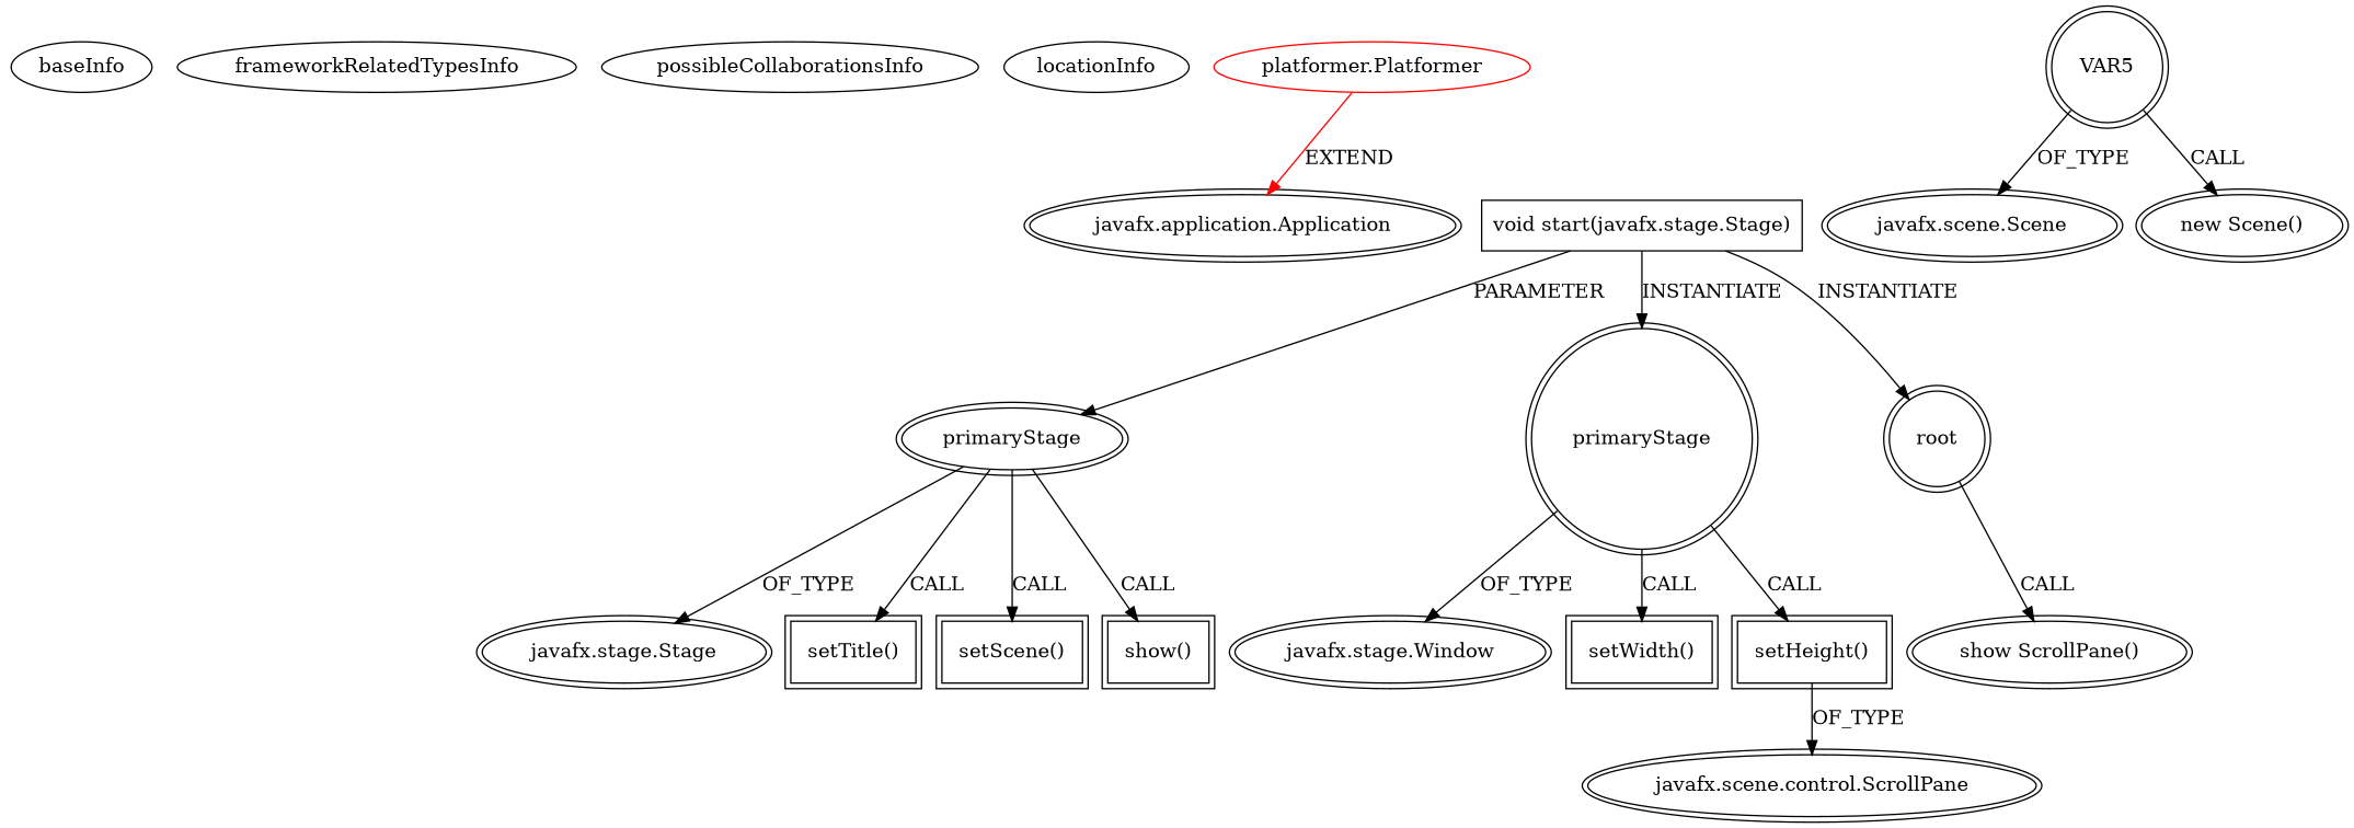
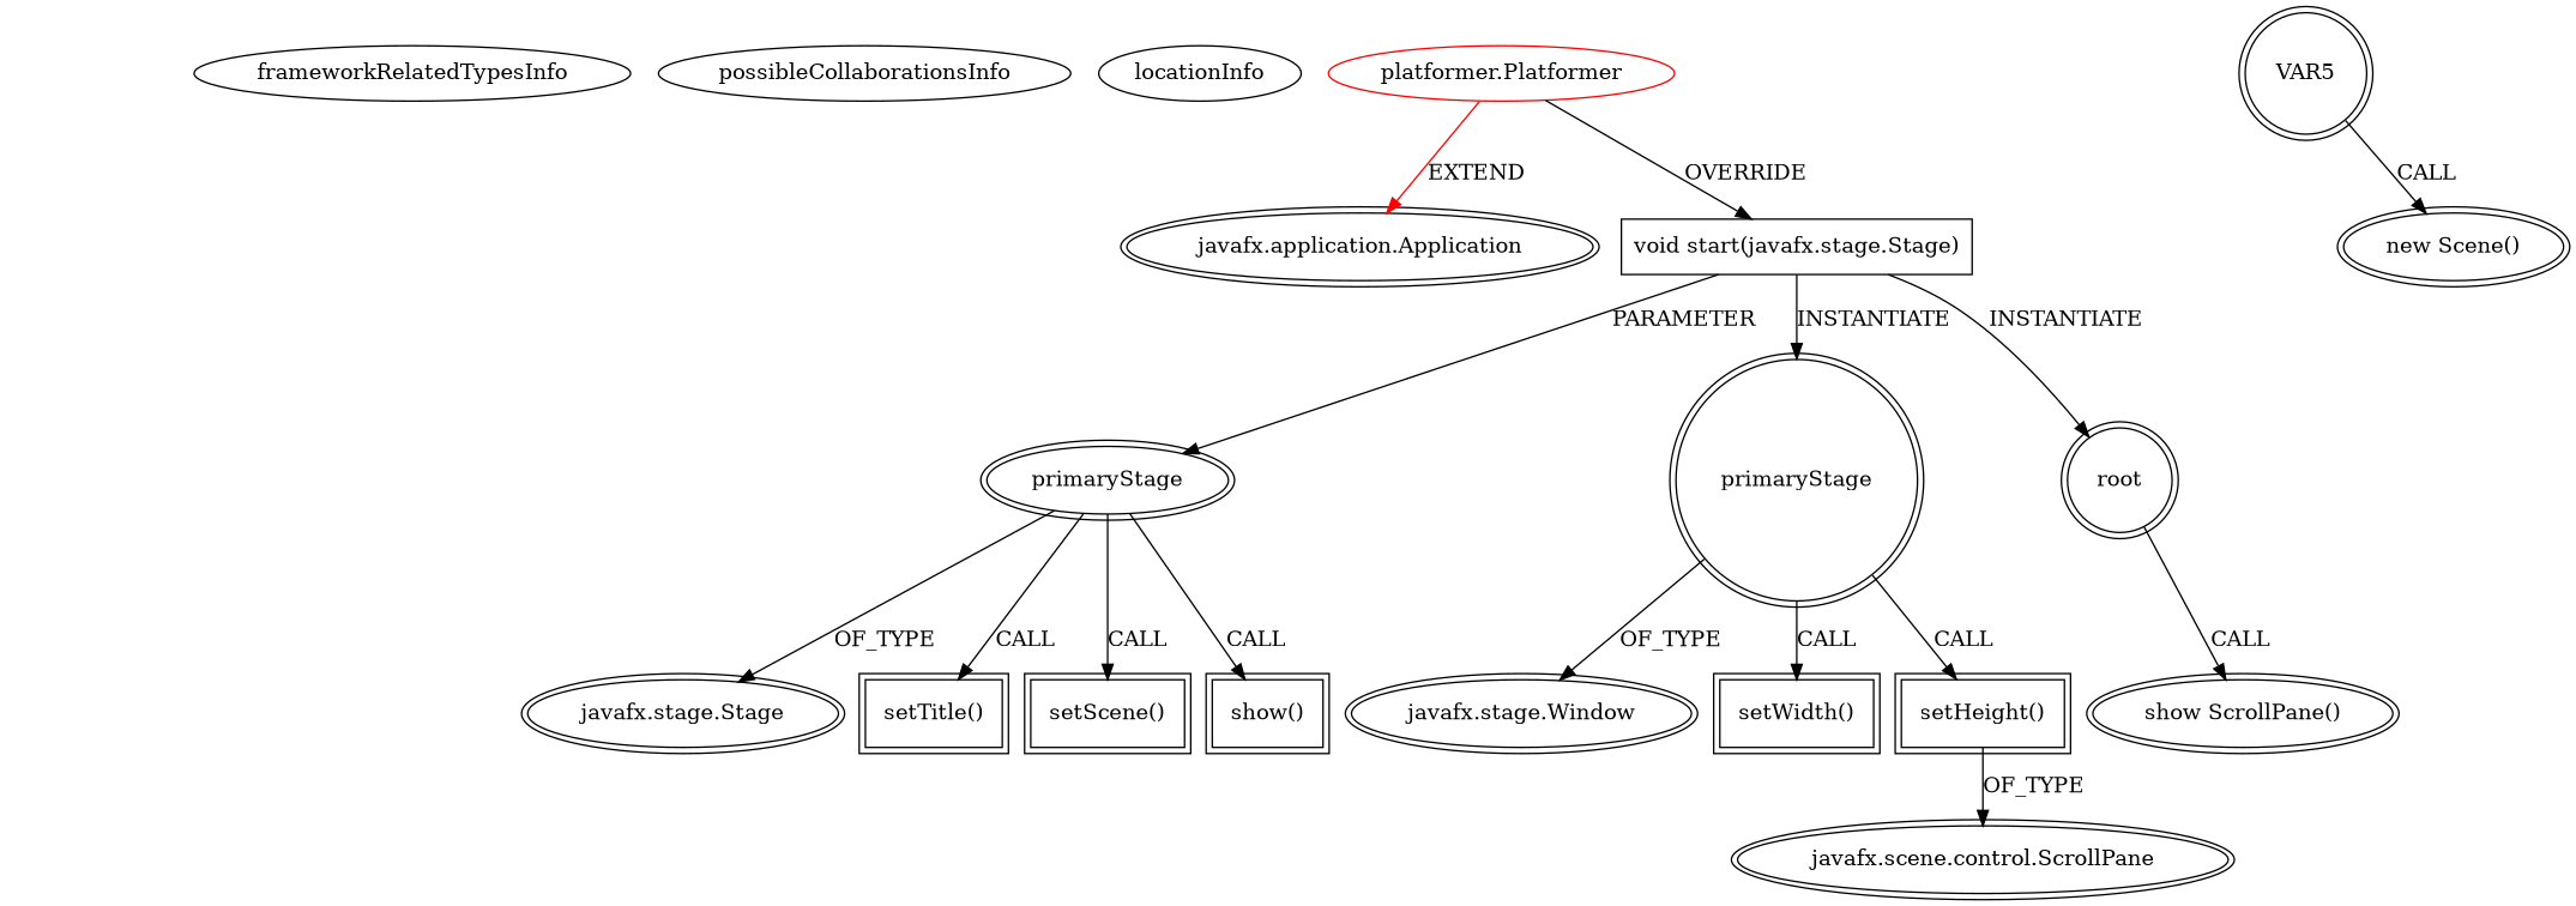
  digraph {
    node [isFrameworkType=true vertexType=FRAMEWORK_CLASS_TYPE peripheries=2]
-   baseInfo [category=extension_graph graphId=521 isAnonymous=false possibleRelation=false isFrameworkType="" vertexType="" peripheries=""]
    frameworkRelatedTypesInfo [0="javafx.application.Application" isFrameworkType="" vertexType="" peripheries=""]
    possibleCollaborationsInfo [isFrameworkType="" vertexType="" peripheries=""]
    locationInfo [contextSignature=Platformer filePath="/HashFail-platformer/platformer-master/src/platformer/Platformer.java" graphId=521 projectName="HashFail-platformer" isFrameworkType="" vertexType="" peripheries=""]
    n5 [color=red isFrameworkType=false label="platformer.Platformer" vertexType=ROOT_CLIENT_CLASS_DECLARATION peripheries=""]
    n6 [label="javafx.application.Application"]
    n7 [isFrameworkType=false label="void start(javafx.stage.Stage)" shape=box vertexType=OVERRIDING_METHOD_DECLARATION peripheries=""]
    n8 [label=primaryStage vertexType=PARAMETER_DECLARATION]
    n9 [label=primaryStage shape=circle vertexType=VARIABLE_EXPRESION]
    n10 [label=root shape=circle vertexType=VARIABLE_EXPRESION]
    n11 [label="javafx.stage.Stage"]
    n12 [label="setTitle()" shape=box vertexType=INSIDE_CALL]
    n13 [label="setScene()" shape=box vertexType=INSIDE_CALL]
    n14 [label="show()" shape=box vertexType=INSIDE_CALL]
    n15 [label="javafx.stage.Window"]
    n16 [label="setWidth()" shape=box vertexType=INSIDE_CALL]
    n17 [label="setHeight()" shape=box vertexType=INSIDE_CALL]
    n18 [label="show ScrollPane()" vertexType=CONSTRUCTOR_CALL]
    n19 [label=VAR5 shape=circle vertexType=VARIABLE_EXPRESION]
-   n20 [label="javafx.scene.Scene"]
    n21 [label="new Scene()" vertexType=CONSTRUCTOR_CALL]
    n22 [label="javafx.scene.control.ScrollPane"]
    n5 -> n6 [color=red label=EXTEND]
+   n5 -> n7 [label=OVERRIDE]
    n7 -> n8 [label=PARAMETER]
    n7 -> n9 [label=INSTANTIATE]
    n7 -> n10 [label=INSTANTIATE]
    n8 -> n11 [label=OF_TYPE]
    n8 -> n12 [label=CALL]
    n8 -> n13 [label=CALL]
    n8 -> n14 [label=CALL]
    n9 -> n15 [label=OF_TYPE]
    n9 -> n16 [label=CALL]
    n9 -> n17 [label=CALL]
    n10 -> n18 [label=CALL]
    n17 -> n22 [label=OF_TYPE]
-   n19 -> n20 [label=OF_TYPE]
    n19 -> n21 [label=CALL]
  }
